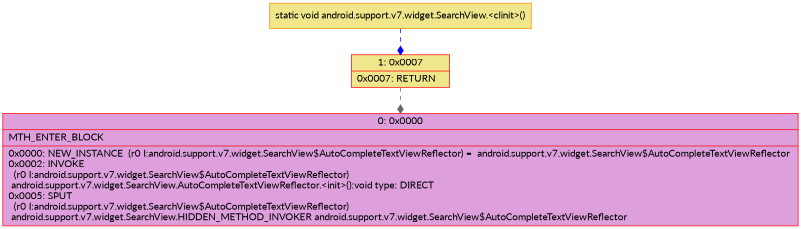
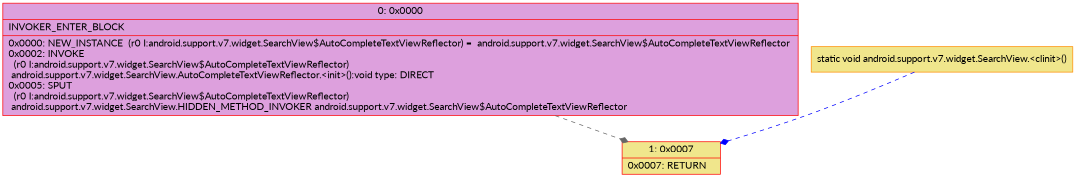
  digraph {
    fontname=Lato
    node [color=red fillcolor=khaki fontname=Lato shape=record style=filled]
    edge [arrowhead=diamond fontname=Lato style=dashed]
-   n1 [fillcolor=plum label="{0\:\ 0x0000|MTH_ENTER_BLOCK\l|0x0000: NEW_INSTANCE  (r0 I:android.support.v7.widget.SearchView$AutoCompleteTextViewReflector) =  android.support.v7.widget.SearchView$AutoCompleteTextViewReflector \l0x0002: INVOKE  \l  (r0 I:android.support.v7.widget.SearchView$AutoCompleteTextViewReflector)\l android.support.v7.widget.SearchView.AutoCompleteTextViewReflector.\<init\>():void type: DIRECT \l0x0005: SPUT  \l  (r0 I:android.support.v7.widget.SearchView$AutoCompleteTextViewReflector)\l android.support.v7.widget.SearchView.HIDDEN_METHOD_INVOKER android.support.v7.widget.SearchView$AutoCompleteTextViewReflector \l}"]
+   n1 [fillcolor=plum label="{0\:\ 0x0000|INVOKER_ENTER_BLOCK\l|0x0000: NEW_INSTANCE  (r0 I:android.support.v7.widget.SearchView$AutoCompleteTextViewReflector) =  android.support.v7.widget.SearchView$AutoCompleteTextViewReflector \l0x0002: INVOKE  \l  (r0 I:android.support.v7.widget.SearchView$AutoCompleteTextViewReflector)\l android.support.v7.widget.SearchView.AutoCompleteTextViewReflector.\<init\>():void type: DIRECT \l0x0005: SPUT  \l  (r0 I:android.support.v7.widget.SearchView$AutoCompleteTextViewReflector)\l android.support.v7.widget.SearchView.HIDDEN_METHOD_INVOKER android.support.v7.widget.SearchView$AutoCompleteTextViewReflector \l}"]
    n2 [label="{1\:\ 0x0007|0x0007: RETURN   \l}"]
    n3 [color=darkorange label="{static void android.support.v7.widget.SearchView.\<clinit\>() }"]
-   n2 -> n1 [color=gray40]
+   n1 -> n2 [color=gray40]
    n3 -> n2 [color=blue]
  }
